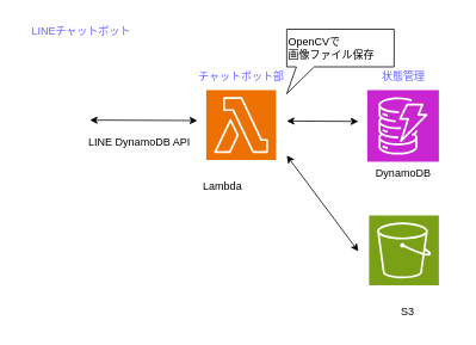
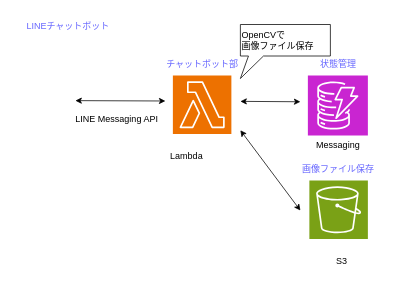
  <mxCell id="0" />
  <mxCell id="1" parent="0" />
  <mxCell id="2" value="" style="sketch=0;points=[[0,0,0],[0.25,0,0],[0.5,0,0],[0.75,0,0],[1,0,0],[0,1,0],[0.25,1,0],[0.5,1,0],[0.75,1,0],[1,1,0],[0,0.25,0],[0,0.5,0],[0,0.75,0],[1,0.25,0],[1,0.5,0],[1,0.75,0]];outlineConnect=0;fontColor=#232F3E;fillColor=#C925D1;strokeColor=#ffffff;dashed=0;verticalLabelPosition=bottom;verticalAlign=top;align=center;html=1;fontSize=12;fontStyle=0;aspect=fixed;shape=mxgraph.aws4.resourceIcon;resIcon=mxgraph.aws4.dynamodb;" vertex="1" parent="1"><mxGeometry x="410" y="100" width="80" height="80" as="geometry" /></mxCell>
- <mxCell id="3" value="DynamoDB" style="text;html=1;align=center;verticalAlign=middle;resizable=0;points=[];autosize=1;strokeColor=none;fillColor=none;" vertex="1" parent="1"><mxGeometry x="410" y="178" width="80" height="30" as="geometry" /></mxCell>
+ <mxCell id="3" value="Messaging" style="text;html=1;align=center;verticalAlign=middle;resizable=0;points=[];autosize=1;strokeColor=none;fillColor=none;" vertex="1" parent="1"><mxGeometry x="410" y="178" width="80" height="30" as="geometry" /></mxCell>
  <mxCell id="4" value="状態管理" style="text;html=1;align=center;verticalAlign=middle;resizable=0;points=[];autosize=1;strokeColor=none;fillColor=none;fontColor=#6666FF;" vertex="1" parent="1"><mxGeometry x="415" y="70" width="70" height="30" as="geometry" /></mxCell>
  <mxCell id="5" value="" style="sketch=0;points=[[0,0,0],[0.25,0,0],[0.5,0,0],[0.75,0,0],[1,0,0],[0,1,0],[0.25,1,0],[0.5,1,0],[0.75,1,0],[1,1,0],[0,0.25,0],[0,0.5,0],[0,0.75,0],[1,0.25,0],[1,0.5,0],[1,0.75,0]];outlineConnect=0;fontColor=#232F3E;fillColor=#ED7100;strokeColor=#ffffff;dashed=0;verticalLabelPosition=bottom;verticalAlign=top;align=center;html=1;fontSize=12;fontStyle=0;aspect=fixed;shape=mxgraph.aws4.resourceIcon;resIcon=mxgraph.aws4.lambda;" vertex="1" parent="1"><mxGeometry x="230" y="100" width="78" height="78" as="geometry" /></mxCell>
  <mxCell id="6" value="Lambda" style="text;html=1;align=center;verticalAlign=middle;resizable=0;points=[];autosize=1;strokeColor=none;fillColor=none;" vertex="1" parent="1"><mxGeometry x="213" y="193" width="70" height="30" as="geometry" /></mxCell>
  <mxCell id="7" value="チャットボット部" style="text;html=1;align=center;verticalAlign=middle;resizable=0;points=[];autosize=1;strokeColor=none;fillColor=none;fontColor=#6666FF;" vertex="1" parent="1"><mxGeometry x="209" y="70" width="120" height="30" as="geometry" /></mxCell>
  <mxCell id="8" value="OpenCVで&lt;br&gt;画像ファイル保存" style="shape=callout;whiteSpace=wrap;html=1;perimeter=calloutPerimeter;size=30;position=0.09;position2=0;align=left;" vertex="1" parent="1"><mxGeometry x="320" y="32" width="120" height="72" as="geometry" /></mxCell>
  <mxCell id="9" value="" style="endArrow=classic;startArrow=classic;html=1;rounded=0;" edge="1" parent="1"><mxGeometry width="50" height="50" relative="1" as="geometry"><mxPoint x="320" y="134.5" as="sourcePoint" /><mxPoint x="400" y="135" as="targetPoint" /></mxGeometry></mxCell>
  <mxCell id="10" value="" style="shape=image;verticalLabelPosition=bottom;labelBackgroundColor=default;verticalAlign=top;aspect=fixed;imageAspect=0;image=https://upload.wikimedia.org/wikipedia/commons/thumb/4/41/LINE_logo.svg/768px-LINE_logo.svg.png;" vertex="1" parent="1"><mxGeometry x="20" y="104" width="70" height="70" as="geometry" /></mxCell>
  <mxCell id="11" value="" style="endArrow=classic;startArrow=classic;html=1;rounded=0;" edge="1" parent="1"><mxGeometry width="50" height="50" relative="1" as="geometry"><mxPoint x="100" y="133.5" as="sourcePoint" /><mxPoint x="220" y="134" as="targetPoint" /></mxGeometry></mxCell>
  <mxCell id="12" value="LINEチャットボット" style="text;html=1;align=center;verticalAlign=middle;resizable=0;points=[];autosize=1;strokeColor=none;fillColor=none;fontColor=#6666FF;" vertex="1" parent="1"><mxGeometry x="25" y="20" width="130" height="30" as="geometry" /></mxCell>
- <mxCell id="13" value="LINE DynamoDB API" style="text;html=1;align=center;verticalAlign=middle;resizable=0;points=[];autosize=1;strokeColor=none;fillColor=none;" vertex="1" parent="1"><mxGeometry x="90" y="144" width="130" height="30" as="geometry" /></mxCell>
+ <mxCell id="13" value="LINE Messaging API" style="text;html=1;align=center;verticalAlign=middle;resizable=0;points=[];autosize=1;strokeColor=none;fillColor=none;" vertex="1" parent="1"><mxGeometry x="90" y="144" width="130" height="30" as="geometry" /></mxCell>
  <mxCell id="14" value="" style="sketch=0;points=[[0,0,0],[0.25,0,0],[0.5,0,0],[0.75,0,0],[1,0,0],[0,1,0],[0.25,1,0],[0.5,1,0],[0.75,1,0],[1,1,0],[0,0.25,0],[0,0.5,0],[0,0.75,0],[1,0.25,0],[1,0.5,0],[1,0.75,0]];outlineConnect=0;fontColor=#232F3E;fillColor=#7AA116;strokeColor=#ffffff;dashed=0;verticalLabelPosition=bottom;verticalAlign=top;align=center;html=1;fontSize=12;fontStyle=0;aspect=fixed;shape=mxgraph.aws4.resourceIcon;resIcon=mxgraph.aws4.s3;" vertex="1" parent="1"><mxGeometry x="412" y="240" width="78" height="78" as="geometry" /></mxCell>
  <mxCell id="15" value="S3" style="text;html=1;align=center;verticalAlign=middle;resizable=0;points=[];autosize=1;strokeColor=none;fillColor=none;" vertex="1" parent="1"><mxGeometry x="435" y="333" width="40" height="30" as="geometry" /></mxCell>
+ <mxCell id="16" value="画像ファイル保存" style="text;html=1;align=center;verticalAlign=middle;resizable=0;points=[];autosize=1;strokeColor=none;fillColor=none;fontColor=#6666FF;" vertex="1" parent="1"><mxGeometry x="390" y="210" width="120" height="30" as="geometry" /></mxCell>
  <mxCell id="17" value="" style="endArrow=classic;startArrow=classic;html=1;rounded=0;" edge="1" parent="1"><mxGeometry width="50" height="50" relative="1" as="geometry"><mxPoint x="320" y="173" as="sourcePoint" /><mxPoint x="400" y="280" as="targetPoint" /></mxGeometry></mxCell>
